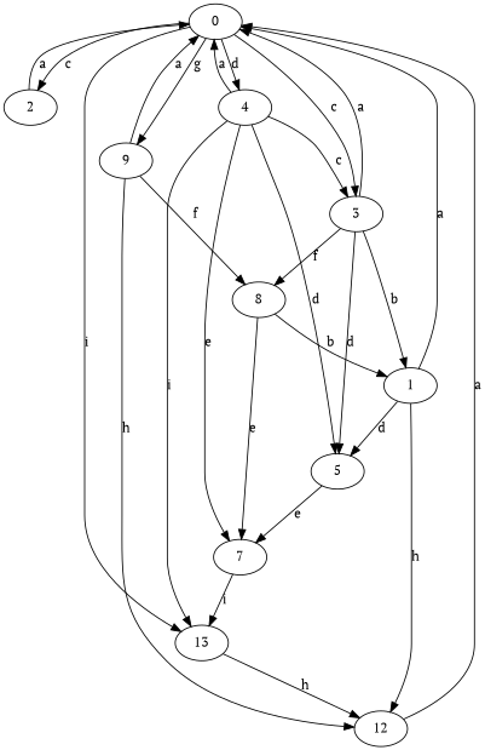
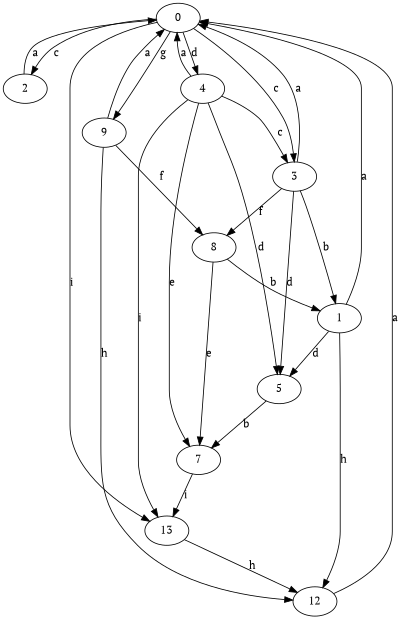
  strict digraph {
    fontname="PT Serif"
    node [fontname="PT Serif"]
    edge [fontname="PT Serif"]
    0
    2
    3
    4
    9
    13
    1
    5
    8
    7
    12
    0 -> 2 [label=c]
    0 -> 3 [label=c]
    0 -> 4 [label=d]
    0 -> 9 [label=g]
    0 -> 13 [label=i]
    2 -> 0 [label=a]
    3 -> 0 [label=a]
    3 -> 1 [label=b]
    3 -> 5 [label=d]
    3 -> 8 [label=f]
    4 -> 0 [label=a]
    4 -> 3 [label=c]
    4 -> 13 [label=i]
    4 -> 5 [label=d]
    4 -> 7 [label=e]
    9 -> 0 [label=a]
    9 -> 8 [label=f]
    9 -> 12 [label=h]
    13 -> 12 [label=h]
    1 -> 0 [label=a]
    1 -> 5 [label=d]
    1 -> 12 [label=h]
-   5 -> 7 [label=e]
+   5 -> 7 [label=b]
    8 -> 1 [label=b]
    8 -> 7 [label=e]
    7 -> 13 [label=i]
    12 -> 0 [label=a]
  }
